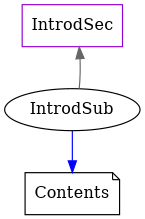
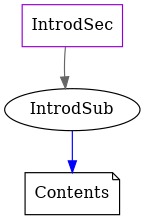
  digraph {
    n1 [color=darkviolet label=IntrodSec shape=box]
    IntrodSub [shape=ellipse]
    Contents [shape=note]
-   IntrodSub -> n1 [color=gray40]
+   n1 -> IntrodSub [color=gray40]
    IntrodSub -> Contents [color=blue]
  }
